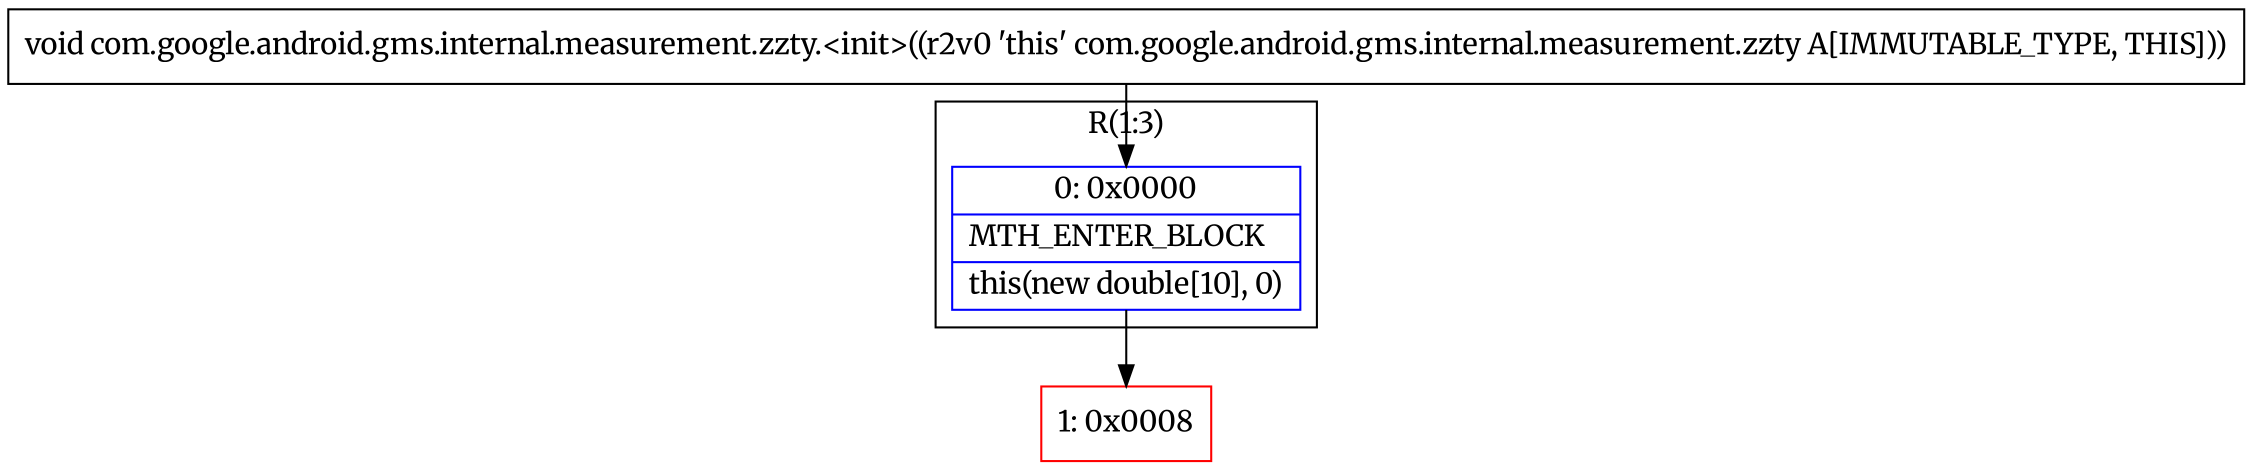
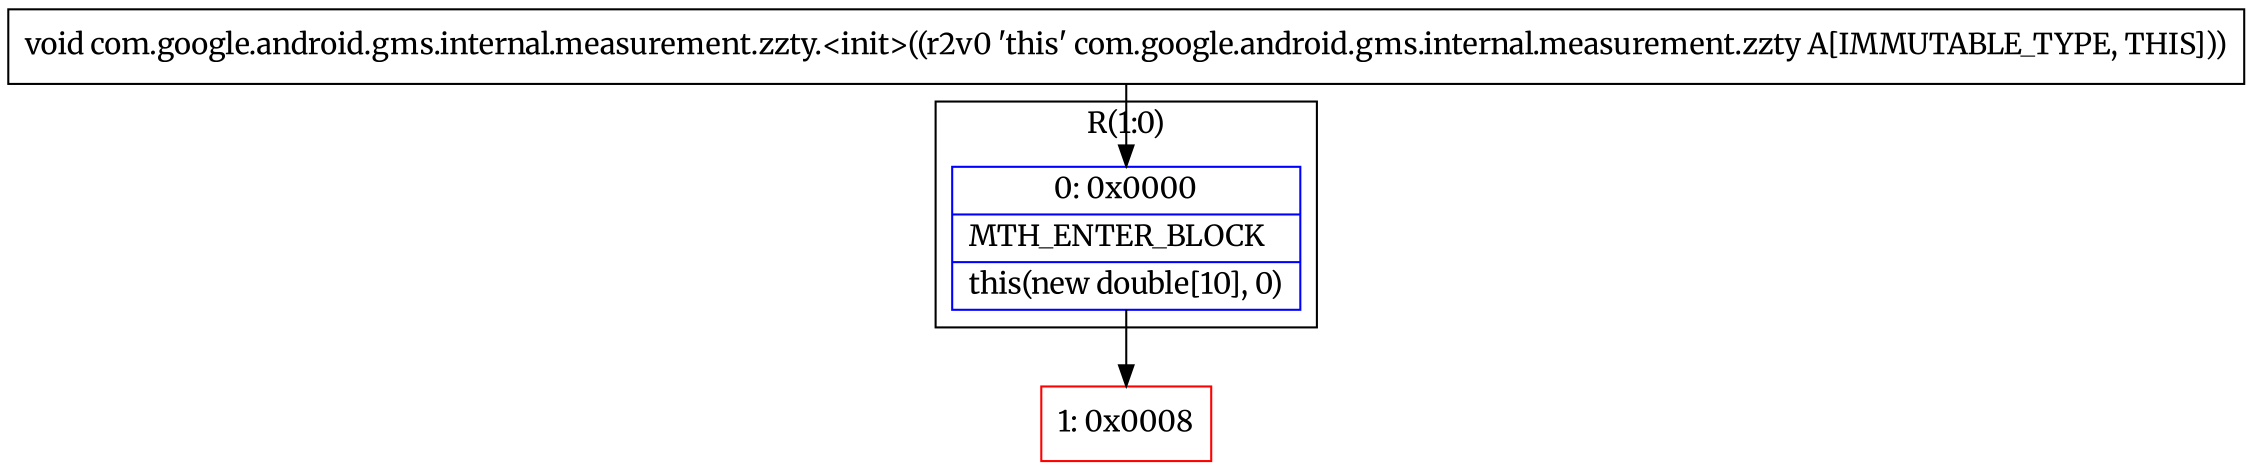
  digraph {
    fontname=Merriweather
    node [shape=record fontname=Merriweather]
    edge [fontname=Merriweather]
    n1 [color=blue label="{0\:\ 0x0000|MTH_ENTER_BLOCK\l|this(new double[10], 0)\l}"]
    n2 [color=red label="{1\:\ 0x0008}"]
    n3 [label="{void com.google.android.gms.internal.measurement.zzty.\<init\>((r2v0 'this' com.google.android.gms.internal.measurement.zzty A[IMMUTABLE_TYPE, THIS])) }"]
    subgraph cluster_1 {
-     label="R(1:3)"
+     label="R(1:0)"
      n1
    }
    n1 -> n2
    n3 -> n1
  }
